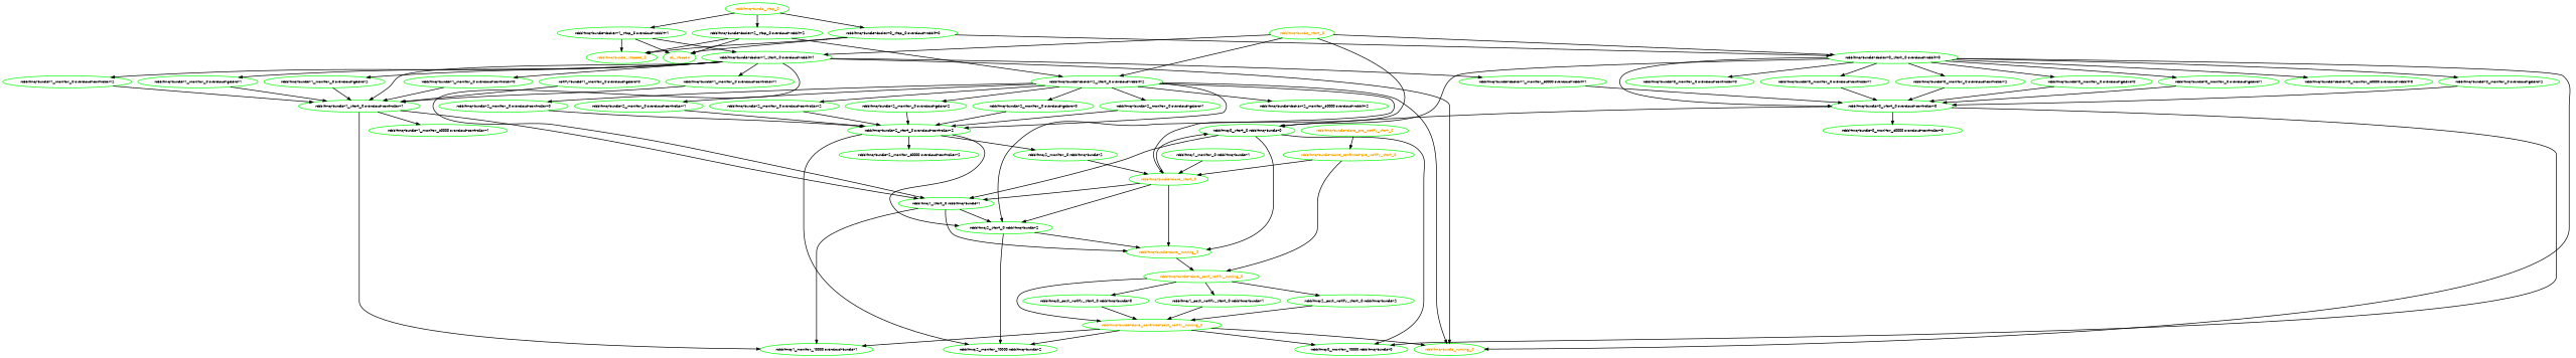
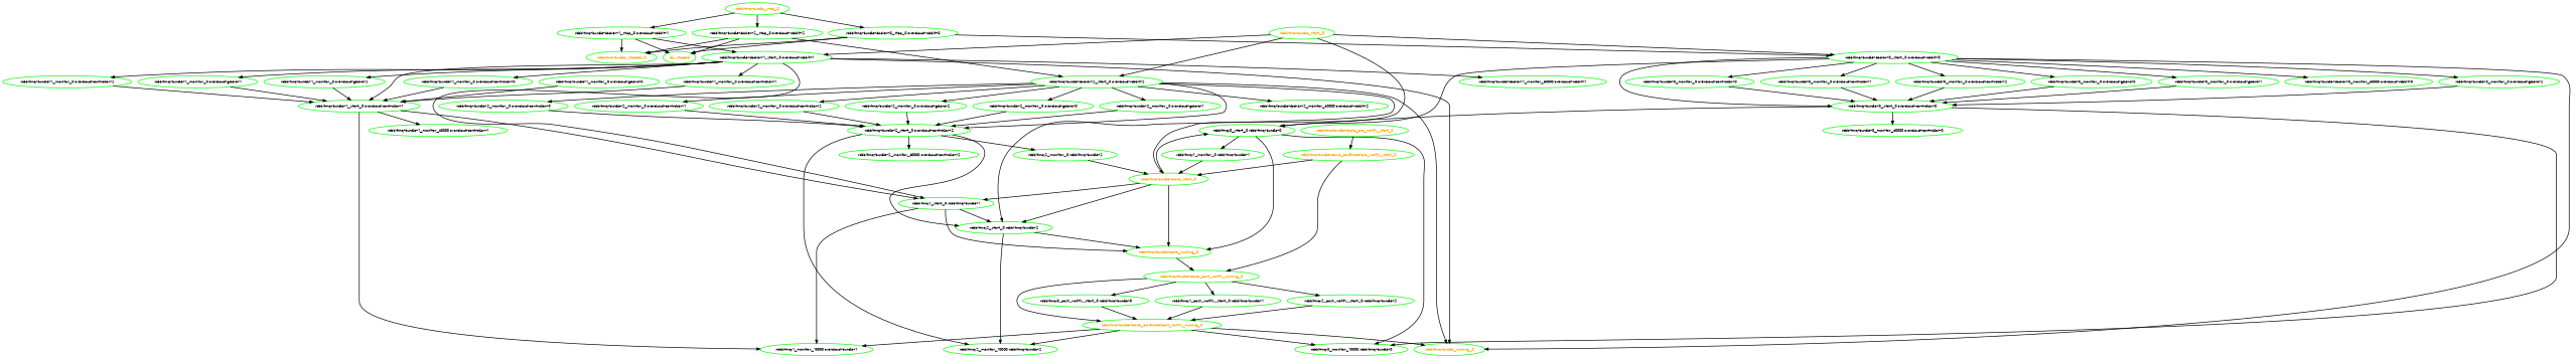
  digraph {
    fontname="Patrick Hand"
    node [color=green fontcolor=black fontname="Patrick Hand" style=bold]
    edge [fontname="Patrick Hand" style=bold]
    all_stopped [fontcolor=orange]
    "rabbitmq-bundle-0_monitor_0 overcloud-controller-0"
    "rabbitmq-bundle-0_start_0 overcloud-controller-0"
    "rabbitmq-bundle-0_monitor_60000 overcloud-controller-0"
    "rabbitmq:0_monitor_10000 rabbitmq-bundle-0"
    "rabbitmq:0_start_0 rabbitmq-bundle-0"
    "rabbitmq:1_start_0 rabbitmq-bundle-1"
    "rabbitmq-bundle-clone_running_0" [fontcolor=orange]
    "rabbitmq-bundle-0_monitor_0 overcloud-controller-1"
    "rabbitmq-bundle-0_monitor_0 overcloud-controller-2"
    "rabbitmq-bundle-0_monitor_0 overcloud-galera-0"
    "rabbitmq-bundle-0_monitor_0 overcloud-galera-1"
    "rabbitmq-bundle-0_monitor_0 overcloud-galera-2"
    "rabbitmq-bundle-clone_start_0" [fontcolor=orange]
    "rabbitmq:2_start_0 rabbitmq-bundle-2"
    n16 [label="rabbitmq:1_monitor_10000 overcloud-bundle-1"]
    "rabbitmq-bundle-clone_post_notify_running_0" [fontcolor=orange]
    "rabbitmq-bundle-1_monitor_0 overcloud-controller-0"
    "rabbitmq-bundle-1_start_0 overcloud-controller-1"
    "rabbitmq-bundle-1_monitor_60000 overcloud-controller-1"
    "rabbitmq:1_monitor_0 rabbitmq-bundle-1"
    "rabbitmq-bundle-1_monitor_0 overcloud-controller-1"
    "rabbitmq-bundle-1_monitor_0 overcloud-controller-2"
-   "rabbitmq-bundle-1_monitor_0 overcloud-galera-0" [label="notify-bundle-1_monitor_0 overcloud-galera-0"]
+   "rabbitmq-bundle-1_monitor_0 overcloud-galera-0"
    "rabbitmq-bundle-1_monitor_0 overcloud-galera-1"
    "rabbitmq-bundle-1_monitor_0 overcloud-galera-2"
    "rabbitmq:2_monitor_10000 rabbitmq-bundle-2"
    "rabbitmq-bundle-2_monitor_0 overcloud-controller-0"
    "rabbitmq-bundle-2_start_0 overcloud-controller-2"
    "rabbitmq-bundle-2_monitor_60000 overcloud-controller-2"
    "rabbitmq:2_monitor_0 rabbitmq-bundle-2"
    "rabbitmq-bundle-2_monitor_0 overcloud-controller-1"
    "rabbitmq-bundle-2_monitor_0 overcloud-controller-2"
    "rabbitmq-bundle-2_monitor_0 overcloud-galera-0"
    "rabbitmq-bundle-2_monitor_0 overcloud-galera-1"
    "rabbitmq-bundle-2_monitor_0 overcloud-galera-2"
    "rabbitmq-bundle-clone_confirmed-post_notify_running_0" [fontcolor=orange]
    "rabbitmq-bundle_running_0" [fontcolor=orange]
    "rabbitmq-bundle-clone_confirmed-pre_notify_start_0" [fontcolor=orange]
    "rabbitmq:0_post_notify_start_0 rabbitmq-bundle-0"
    "rabbitmq:1_post_notify_start_0 rabbitmq-bundle-1"
    "rabbitmq:2_post_notify_start_0 rabbitmq-bundle-2"
    "rabbitmq-bundle-clone_pre_notify_start_0" [fontcolor=orange]
    "rabbitmq-bundle-docker-0_start_0 overcloud-rabbit-0"
    "rabbitmq-bundle-docker-0_monitor_60000 overcloud-rabbit-0"
    "rabbitmq-bundle-docker-0_stop_0 overcloud-rabbit-0"
    "rabbitmq-bundle_stopped_0" [fontcolor=orange]
    "rabbitmq-bundle-docker-1_start_0 overcloud-rabbit-1"
    "rabbitmq-bundle-docker-1_monitor_60000 overcloud-rabbit-1"
    "rabbitmq-bundle-docker-1_stop_0 overcloud-rabbit-1"
    "rabbitmq-bundle-docker-2_start_0 overcloud-rabbit-2"
    "rabbitmq-bundle-docker-2_monitor_60000 overcloud-rabbit-2"
    "rabbitmq-bundle-docker-2_stop_0 overcloud-rabbit-2"
    "rabbitmq-bundle_start_0" [fontcolor=orange]
    "rabbitmq-bundle_stop_0" [fontcolor=orange]
-   "rabbitmq-bundle-docker-1_monitor_60000 overcloud-rabbit-1" -> "rabbitmq-bundle-0_start_0 overcloud-controller-0"
+   "rabbitmq-bundle-0_monitor_0 overcloud-controller-0" -> "rabbitmq-bundle-0_start_0 overcloud-controller-0"
    "rabbitmq-bundle-0_start_0 overcloud-controller-0" -> "rabbitmq-bundle-0_monitor_60000 overcloud-controller-0"
    "rabbitmq-bundle-0_start_0 overcloud-controller-0" -> "rabbitmq:0_monitor_10000 rabbitmq-bundle-0"
    "rabbitmq-bundle-0_start_0 overcloud-controller-0" -> "rabbitmq:0_start_0 rabbitmq-bundle-0"
    "rabbitmq:0_start_0 rabbitmq-bundle-0" -> "rabbitmq:0_monitor_10000 rabbitmq-bundle-0"
-   "rabbitmq:0_start_0 rabbitmq-bundle-0" -> "rabbitmq:1_start_0 rabbitmq-bundle-1"
+   "rabbitmq:0_start_0 rabbitmq-bundle-0" -> "rabbitmq:1_monitor_0 rabbitmq-bundle-1"
    "rabbitmq:0_start_0 rabbitmq-bundle-0" -> "rabbitmq-bundle-clone_running_0"
    "rabbitmq:1_start_0 rabbitmq-bundle-1" -> "rabbitmq-bundle-clone_running_0"
    "rabbitmq:1_start_0 rabbitmq-bundle-1" -> "rabbitmq:2_start_0 rabbitmq-bundle-2"
    "rabbitmq:1_start_0 rabbitmq-bundle-1" -> n16
    "rabbitmq-bundle-clone_running_0" -> "rabbitmq-bundle-clone_post_notify_running_0"
    "rabbitmq-bundle-0_monitor_0 overcloud-controller-1" -> "rabbitmq-bundle-0_start_0 overcloud-controller-0"
    "rabbitmq-bundle-0_monitor_0 overcloud-controller-2" -> "rabbitmq-bundle-0_start_0 overcloud-controller-0"
    "rabbitmq-bundle-0_monitor_0 overcloud-galera-0" -> "rabbitmq-bundle-0_start_0 overcloud-controller-0"
    "rabbitmq-bundle-0_monitor_0 overcloud-galera-1" -> "rabbitmq-bundle-0_start_0 overcloud-controller-0"
    "rabbitmq-bundle-0_monitor_0 overcloud-galera-2" -> "rabbitmq-bundle-0_start_0 overcloud-controller-0"
    "rabbitmq-bundle-clone_start_0" -> "rabbitmq:0_start_0 rabbitmq-bundle-0"
    "rabbitmq-bundle-clone_start_0" -> "rabbitmq:1_start_0 rabbitmq-bundle-1"
    "rabbitmq-bundle-clone_start_0" -> "rabbitmq-bundle-clone_running_0"
    "rabbitmq-bundle-clone_start_0" -> "rabbitmq:2_start_0 rabbitmq-bundle-2"
    "rabbitmq:2_start_0 rabbitmq-bundle-2" -> "rabbitmq-bundle-clone_running_0"
    "rabbitmq:2_start_0 rabbitmq-bundle-2" -> "rabbitmq:2_monitor_10000 rabbitmq-bundle-2"
    "rabbitmq-bundle-clone_post_notify_running_0" -> "rabbitmq-bundle-clone_confirmed-post_notify_running_0"
    "rabbitmq-bundle-clone_post_notify_running_0" -> "rabbitmq:0_post_notify_start_0 rabbitmq-bundle-0"
    "rabbitmq-bundle-clone_post_notify_running_0" -> "rabbitmq:1_post_notify_start_0 rabbitmq-bundle-1"
    "rabbitmq-bundle-clone_post_notify_running_0" -> "rabbitmq:2_post_notify_start_0 rabbitmq-bundle-2"
    "rabbitmq-bundle-1_monitor_0 overcloud-controller-0" -> "rabbitmq-bundle-1_start_0 overcloud-controller-1"
    "rabbitmq-bundle-1_start_0 overcloud-controller-1" -> "rabbitmq:1_start_0 rabbitmq-bundle-1"
    "rabbitmq-bundle-1_start_0 overcloud-controller-1" -> n16
    "rabbitmq-bundle-1_start_0 overcloud-controller-1" -> "rabbitmq-bundle-1_monitor_60000 overcloud-controller-1"
    "rabbitmq:1_monitor_0 rabbitmq-bundle-1" -> "rabbitmq-bundle-clone_start_0"
    "rabbitmq-bundle-1_monitor_0 overcloud-controller-1" -> "rabbitmq-bundle-1_start_0 overcloud-controller-1"
    "rabbitmq-bundle-1_monitor_0 overcloud-controller-2" -> "rabbitmq-bundle-1_start_0 overcloud-controller-1"
    "rabbitmq-bundle-1_monitor_0 overcloud-galera-0" -> "rabbitmq-bundle-1_start_0 overcloud-controller-1"
    "rabbitmq-bundle-1_monitor_0 overcloud-galera-1" -> "rabbitmq-bundle-1_start_0 overcloud-controller-1"
    "rabbitmq-bundle-1_monitor_0 overcloud-galera-2" -> "rabbitmq-bundle-1_start_0 overcloud-controller-1"
    "rabbitmq-bundle-2_monitor_0 overcloud-controller-0" -> "rabbitmq-bundle-2_start_0 overcloud-controller-2"
    "rabbitmq-bundle-2_start_0 overcloud-controller-2" -> "rabbitmq:2_start_0 rabbitmq-bundle-2"
    "rabbitmq-bundle-2_start_0 overcloud-controller-2" -> "rabbitmq:2_monitor_10000 rabbitmq-bundle-2"
    "rabbitmq-bundle-2_start_0 overcloud-controller-2" -> "rabbitmq-bundle-2_monitor_60000 overcloud-controller-2"
    "rabbitmq-bundle-2_start_0 overcloud-controller-2" -> "rabbitmq:2_monitor_0 rabbitmq-bundle-2"
    "rabbitmq:2_monitor_0 rabbitmq-bundle-2" -> "rabbitmq-bundle-clone_start_0"
    "rabbitmq-bundle-2_monitor_0 overcloud-controller-1" -> "rabbitmq-bundle-2_start_0 overcloud-controller-2"
    "rabbitmq-bundle-2_monitor_0 overcloud-controller-2" -> "rabbitmq-bundle-2_start_0 overcloud-controller-2"
    "rabbitmq-bundle-2_monitor_0 overcloud-galera-0" -> "rabbitmq-bundle-2_start_0 overcloud-controller-2"
    "rabbitmq-bundle-2_monitor_0 overcloud-galera-1" -> "rabbitmq-bundle-2_start_0 overcloud-controller-2"
    "rabbitmq-bundle-2_monitor_0 overcloud-galera-2" -> "rabbitmq-bundle-2_start_0 overcloud-controller-2"
    "rabbitmq-bundle-clone_confirmed-post_notify_running_0" -> "rabbitmq:0_monitor_10000 rabbitmq-bundle-0"
    "rabbitmq-bundle-clone_confirmed-post_notify_running_0" -> n16
    "rabbitmq-bundle-clone_confirmed-post_notify_running_0" -> "rabbitmq:2_monitor_10000 rabbitmq-bundle-2"
    "rabbitmq-bundle-clone_confirmed-post_notify_running_0" -> "rabbitmq-bundle_running_0"
    "rabbitmq-bundle-clone_confirmed-pre_notify_start_0" -> "rabbitmq-bundle-clone_start_0"
    "rabbitmq-bundle-clone_confirmed-pre_notify_start_0" -> "rabbitmq-bundle-clone_post_notify_running_0"
    "rabbitmq:0_post_notify_start_0 rabbitmq-bundle-0" -> "rabbitmq-bundle-clone_confirmed-post_notify_running_0"
    "rabbitmq:1_post_notify_start_0 rabbitmq-bundle-1" -> "rabbitmq-bundle-clone_confirmed-post_notify_running_0"
    "rabbitmq:2_post_notify_start_0 rabbitmq-bundle-2" -> "rabbitmq-bundle-clone_confirmed-post_notify_running_0"
    "rabbitmq-bundle-clone_pre_notify_start_0" -> "rabbitmq-bundle-clone_confirmed-pre_notify_start_0"
    "rabbitmq-bundle-docker-0_start_0 overcloud-rabbit-0" -> "rabbitmq-bundle-0_monitor_0 overcloud-controller-0"
    "rabbitmq-bundle-docker-0_start_0 overcloud-rabbit-0" -> "rabbitmq-bundle-0_start_0 overcloud-controller-0"
    "rabbitmq-bundle-docker-0_start_0 overcloud-rabbit-0" -> "rabbitmq:0_start_0 rabbitmq-bundle-0"
    "rabbitmq-bundle-docker-0_start_0 overcloud-rabbit-0" -> "rabbitmq-bundle-0_monitor_0 overcloud-controller-1"
    "rabbitmq-bundle-docker-0_start_0 overcloud-rabbit-0" -> "rabbitmq-bundle-0_monitor_0 overcloud-controller-2"
    "rabbitmq-bundle-docker-0_start_0 overcloud-rabbit-0" -> "rabbitmq-bundle-0_monitor_0 overcloud-galera-0"
    "rabbitmq-bundle-docker-0_start_0 overcloud-rabbit-0" -> "rabbitmq-bundle-0_monitor_0 overcloud-galera-1"
    "rabbitmq-bundle-docker-0_start_0 overcloud-rabbit-0" -> "rabbitmq-bundle-0_monitor_0 overcloud-galera-2"
    "rabbitmq-bundle-docker-0_start_0 overcloud-rabbit-0" -> "rabbitmq-bundle_running_0"
    "rabbitmq-bundle-docker-0_start_0 overcloud-rabbit-0" -> "rabbitmq-bundle-docker-0_monitor_60000 overcloud-rabbit-0"
    "rabbitmq-bundle-docker-0_stop_0 overcloud-rabbit-0" -> all_stopped
    "rabbitmq-bundle-docker-0_stop_0 overcloud-rabbit-0" -> "rabbitmq-bundle-docker-0_start_0 overcloud-rabbit-0"
    "rabbitmq-bundle-docker-0_stop_0 overcloud-rabbit-0" -> "rabbitmq-bundle_stopped_0"
    "rabbitmq-bundle-docker-1_start_0 overcloud-rabbit-1" -> "rabbitmq:1_start_0 rabbitmq-bundle-1"
    "rabbitmq-bundle-docker-1_start_0 overcloud-rabbit-1" -> "rabbitmq-bundle-1_monitor_0 overcloud-controller-0"
    "rabbitmq-bundle-docker-1_start_0 overcloud-rabbit-1" -> "rabbitmq-bundle-1_start_0 overcloud-controller-1"
    "rabbitmq-bundle-docker-1_start_0 overcloud-rabbit-1" -> "rabbitmq-bundle-1_monitor_0 overcloud-controller-1"
    "rabbitmq-bundle-docker-1_start_0 overcloud-rabbit-1" -> "rabbitmq-bundle-1_monitor_0 overcloud-controller-2"
    "rabbitmq-bundle-docker-1_start_0 overcloud-rabbit-1" -> "rabbitmq-bundle-1_monitor_0 overcloud-galera-1"
    "rabbitmq-bundle-docker-1_start_0 overcloud-rabbit-1" -> "rabbitmq-bundle-1_monitor_0 overcloud-galera-2"
    "rabbitmq-bundle-docker-1_start_0 overcloud-rabbit-1" -> "rabbitmq-bundle_running_0"
    "rabbitmq-bundle-docker-1_start_0 overcloud-rabbit-1" -> "rabbitmq-bundle-docker-1_monitor_60000 overcloud-rabbit-1"
    "rabbitmq-bundle-docker-1_stop_0 overcloud-rabbit-1" -> all_stopped
    "rabbitmq-bundle-docker-1_stop_0 overcloud-rabbit-1" -> "rabbitmq-bundle_stopped_0"
    "rabbitmq-bundle-docker-1_stop_0 overcloud-rabbit-1" -> "rabbitmq-bundle-docker-1_start_0 overcloud-rabbit-1"
    "rabbitmq-bundle-docker-2_start_0 overcloud-rabbit-2" -> "rabbitmq:2_start_0 rabbitmq-bundle-2"
    "rabbitmq-bundle-docker-2_start_0 overcloud-rabbit-2" -> "rabbitmq-bundle-2_monitor_0 overcloud-controller-0"
    "rabbitmq-bundle-docker-2_start_0 overcloud-rabbit-2" -> "rabbitmq-bundle-2_start_0 overcloud-controller-2"
    "rabbitmq-bundle-docker-2_start_0 overcloud-rabbit-2" -> "rabbitmq-bundle-2_monitor_0 overcloud-controller-1"
    "rabbitmq-bundle-docker-2_start_0 overcloud-rabbit-2" -> "rabbitmq-bundle-2_monitor_0 overcloud-controller-2"
    "rabbitmq-bundle-docker-2_start_0 overcloud-rabbit-2" -> "rabbitmq-bundle-2_monitor_0 overcloud-galera-0"
    "rabbitmq-bundle-docker-2_start_0 overcloud-rabbit-2" -> "rabbitmq-bundle-2_monitor_0 overcloud-galera-1"
    "rabbitmq-bundle-docker-2_start_0 overcloud-rabbit-2" -> "rabbitmq-bundle-2_monitor_0 overcloud-galera-2"
    "rabbitmq-bundle-docker-2_start_0 overcloud-rabbit-2" -> "rabbitmq-bundle_running_0"
    "rabbitmq-bundle-docker-2_start_0 overcloud-rabbit-2" -> "rabbitmq-bundle-docker-2_monitor_60000 overcloud-rabbit-2"
    "rabbitmq-bundle-docker-2_stop_0 overcloud-rabbit-2" -> all_stopped
    "rabbitmq-bundle-docker-2_stop_0 overcloud-rabbit-2" -> "rabbitmq-bundle_stopped_0"
    "rabbitmq-bundle-docker-2_stop_0 overcloud-rabbit-2" -> "rabbitmq-bundle-docker-2_start_0 overcloud-rabbit-2"
    "rabbitmq-bundle_start_0" -> "rabbitmq-bundle-clone_start_0"
    "rabbitmq-bundle_start_0" -> "rabbitmq-bundle-docker-0_start_0 overcloud-rabbit-0"
    "rabbitmq-bundle_start_0" -> "rabbitmq-bundle-docker-1_start_0 overcloud-rabbit-1"
    "rabbitmq-bundle_start_0" -> "rabbitmq-bundle-docker-2_start_0 overcloud-rabbit-2"
    "rabbitmq-bundle_stop_0" -> "rabbitmq-bundle-docker-0_stop_0 overcloud-rabbit-0"
    "rabbitmq-bundle_stop_0" -> "rabbitmq-bundle-docker-1_stop_0 overcloud-rabbit-1"
    "rabbitmq-bundle_stop_0" -> "rabbitmq-bundle-docker-2_stop_0 overcloud-rabbit-2"
  }
